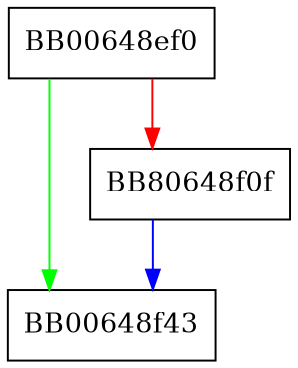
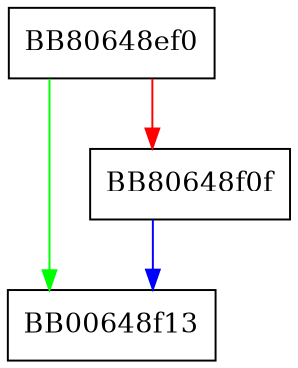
  digraph {
    fontname="DejaVu Serif"
    splines=ortho
    node [fontname="DejaVu Serif" shape=box]
    edge [fontname="DejaVu Serif"]
-   BB00648ef0
-   BB00648f13 [label=BB00648f43]
+   BB00648ef0 [label=BB80648ef0]
+   BB00648f13
    n3 [label=BB80648f0f]
    BB00648ef0 -> BB00648f13 [color=green]
    BB00648ef0 -> n3 [color=red]
    n3 -> BB00648f13 [color=blue]
  }
